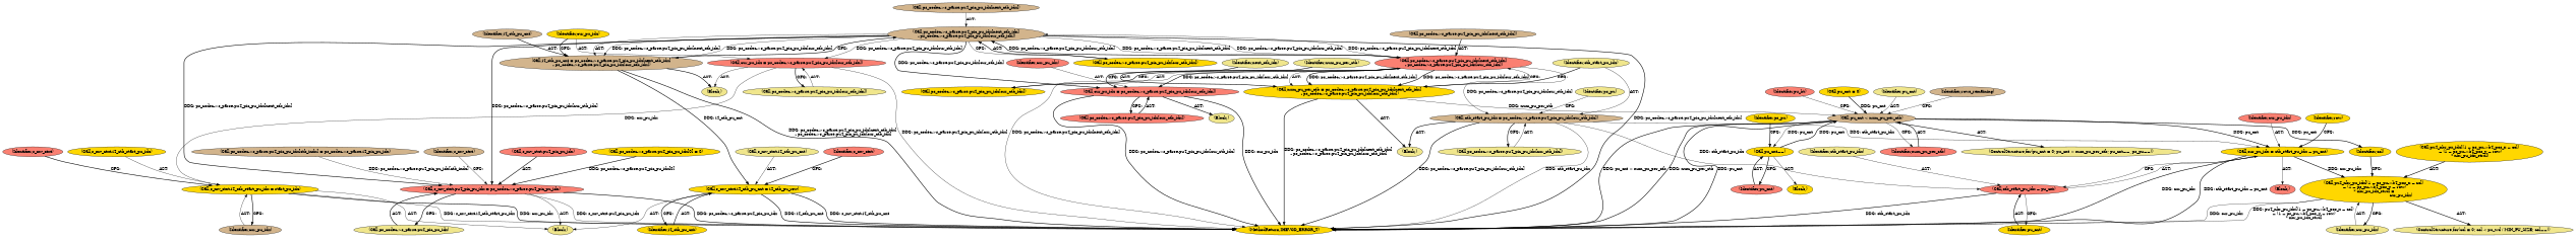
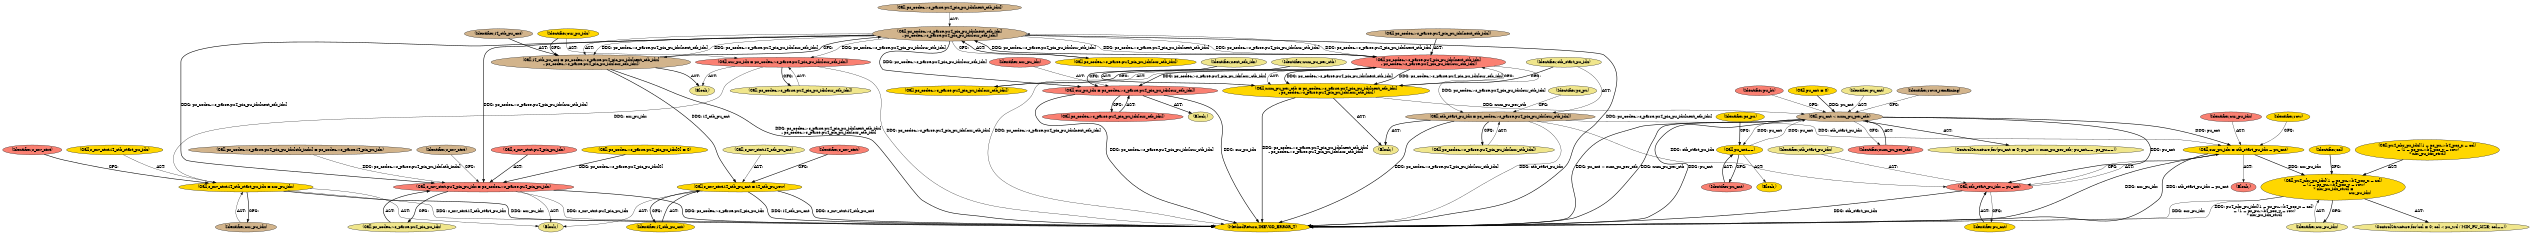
  digraph {
    node [fillcolor=gold style=filled]
    edge [style=bold]
    n1 [fillcolor=tan label="(Call,ps_codec->s_parse.pu4_pic_pu_idx[next_ctb_idx]\n - ps_codec->s_parse.pu4_pic_pu_idx[cur_ctb_idx])"]
    n2 [fillcolor=salmon label="(Call,ps_codec->s_parse.pu4_pic_pu_idx[next_ctb_idx]\n - ps_codec->s_parse.pu4_pic_pu_idx[cur_ctb_idx])"]
    n3 [fillcolor=tan label="(Call,i4_ctb_pu_cnt = ps_codec->s_parse.pu4_pic_pu_idx[next_ctb_idx]\n - ps_codec->s_parse.pu4_pic_pu_idx[cur_ctb_idx])"]
    n4 [fillcolor=salmon label="(Call,cur_pu_idx = ps_codec->s_parse.pu4_pic_pu_idx[cur_ctb_idx])"]
    n5 [fillcolor=salmon label="(Call,s_mv_ctxt.pu4_pic_pu_idx = ps_codec->s_parse.pu4_pic_pu_idx)"]
    n6 [fillcolor=salmon label="(Call,cur_pu_idx = ps_codec->s_parse.pu4_pic_pu_idx[cur_ctb_idx])"]
    n7 [label="(Call,ps_codec->s_parse.pu4_pic_pu_idx[cur_ctb_idx])"]
    n8 [label="(MethodReturn,IHEVCD_ERROR_T)"]
    n9 [label="(Call,num_pu_per_ctb = ps_codec->s_parse.pu4_pic_pu_idx[next_ctb_idx]\n - ps_codec->s_parse.pu4_pic_pu_idx[cur_ctb_idx])"]
    n10 [fillcolor=tan label="(Call,ctb_start_pu_idx = ps_codec->s_parse.pu4_pic_pu_idx[cur_ctb_idx])"]
    n11 [label="(Call,ps_codec->s_parse.pu4_pic_pu_idx[cur_ctb_idx])"]
    n12 [label="(Call,s_mv_ctxt.i4_ctb_pu_cnt = i4_ctb_pu_row)"]
    n13 [fillcolor=khaki label="(Block,)"]
-   n14 [label="(Call,s_mv_ctxt.i4_ctb_start_pu_idx = start_pu_idx)"]
+   n14 [label="(Call,s_mv_ctxt.i4_ctb_start_pu_idx = cur_pu_idx)"]
    n15 [fillcolor=khaki label="(Call,ps_codec->s_parse.pu4_pic_pu_idx[cur_ctb_idx])"]
    n16 [fillcolor=khaki label="(Block,)"]
    n17 [fillcolor=khaki label="(Call,ps_codec->s_parse.pu4_pic_pu_idx)"]
    n18 [fillcolor=salmon label="(Call,ps_codec->s_parse.pu4_pic_pu_idx[cur_ctb_idx])"]
    n19 [fillcolor=khaki label="(Block,)"]
    n20 [fillcolor=tan label="(Call,pu_cnt < num_pu_per_ctb)"]
    n21 [fillcolor=khaki label="(Block,)"]
    n22 [label="(Call,cur_pu_idx = ctb_start_pu_idx + pu_cnt)"]
    n23 [fillcolor=salmon label="(Call,ctb_start_pu_idx + pu_cnt)"]
    n24 [fillcolor=khaki label="(Call,ps_codec->s_parse.pu4_pic_pu_idx[cur_ctb_idx])"]
    n25 [label="(Identifier,i4_ctb_pu_cnt)"]
    n26 [fillcolor=tan label="(Identifier,cur_pu_idx)"]
    n27 [label="(Call,pu_cnt++)"]
    n28 [fillcolor=khaki label="(ControlStructure,for(pu_cnt = 0; pu_cnt < num_pu_per_ctb; pu_cnt++, ps_pu++))"]
    n29 [fillcolor=salmon label="(Identifier,num_pu_per_ctb)"]
    n30 [label="(Block,)"]
    n31 [fillcolor=salmon label="(Identifier,pu_cnt)"]
    n32 [label="(Call,pu4_nbr_pu_idx[(1 + ps_pu->b4_pos_x + col)\n + (1 + ps_pu->b4_pos_y + row)\n * nbr_pu_idx_strd] =\n                                            cur_pu_idx)"]
    n33 [fillcolor=salmon label="(Block,)"]
    n34 [label="(Identifier,pu_cnt)"]
    n35 [fillcolor=khaki label="(Identifier,cur_pu_idx)"]
    n36 [fillcolor=khaki label="(ControlStructure,for(col = 0; col < pu_wd / MIN_PU_SIZE; col++))"]
    n37 [fillcolor=tan label="(Identifier,i4_ctb_pu_cnt)"]
    n38 [fillcolor=tan label="(Call,ps_codec->s_parse.pu4_pic_pu_idx[next_ctb_idx])"]
    n39 [fillcolor=tan label="(Identifier,rows_remaining)"]
    n40 [label="(Identifier,row)"]
    n41 [fillcolor=salmon label="(Identifier,s_mv_ctxt)"]
    n42 [label="(Identifier,col)"]
    n43 [fillcolor=salmon label="(Call,s_mv_ctxt.pu4_pic_pu_idx)"]
    n44 [fillcolor=salmon label="(Identifier,cur_pu_idx)"]
    n45 [fillcolor=khaki label="(Identifier,ps_pu)"]
    n46 [fillcolor=salmon label="(Identifier,pu_ht)"]
    n47 [fillcolor=khaki label="(Identifier,ctb_start_pu_idx)"]
    n48 [label="(Call,pu_cnt = 0)"]
    n49 [label="(Call,pu4_nbr_pu_idx[(1 + ps_pu->b4_pos_x + col)\n + (1 + ps_pu->b4_pos_y + row)\n * nbr_pu_idx_strd])"]
    n50 [label="(Call,s_mv_ctxt.i4_ctb_start_pu_idx)"]
    n51 [label="(Identifier,ps_pu)"]
    n52 [fillcolor=khaki label="(Identifier,num_pu_per_ctb)"]
    n53 [label="(Identifier,cur_pu_idx)"]
    n54 [fillcolor=khaki label="(Identifier,ctb_start_pu_idx)"]
    n55 [fillcolor=salmon label="(Identifier,s_mv_ctxt)"]
    n56 [fillcolor=tan label="(Call,ps_codec->s_parse.pu4_pic_pu_idx[next_ctb_idx])"]
    n57 [label="(Call,ps_codec->s_parse.pu4_pic_pu_idx[0] = 0)"]
    n58 [fillcolor=khaki label="(Call,s_mv_ctxt.i4_ctb_pu_cnt)"]
    n59 [fillcolor=salmon label="(Identifier,cur_pu_idx)"]
    n60 [fillcolor=tan label="(Call,ps_codec->s_parse.pu4_pic_pu_idx[ctb_indx] = ps_codec->s_parse.i4_pic_pu_idx)"]
    n61 [fillcolor=khaki label="(Identifier,pu_cnt)"]
    n62 [fillcolor=khaki label="(Identifier,next_ctb_idx)"]
    n63 [fillcolor=tan label="(Identifier,s_mv_ctxt)"]
    n1 -> n2 [label="DDG: ps_codec->s_parse.pu4_pic_pu_idx[next_ctb_idx]" style=solid]
    n1 -> n2 [label="DDG: ps_codec->s_parse.pu4_pic_pu_idx[cur_ctb_idx]" style=solid]
    n1 -> n3 [label="AST: " style=solid]
    n1 -> n3 [label="DDG: ps_codec->s_parse.pu4_pic_pu_idx[next_ctb_idx]" style=solid]
    n1 -> n3 [label="DDG: ps_codec->s_parse.pu4_pic_pu_idx[cur_ctb_idx]" style=solid]
    n1 -> n4 [label="DDG: ps_codec->s_parse.pu4_pic_pu_idx[cur_ctb_idx]" style=solid]
    n1 -> n5 [label="DDG: ps_codec->s_parse.pu4_pic_pu_idx[next_ctb_idx]"]
    n1 -> n5 [label="DDG: ps_codec->s_parse.pu4_pic_pu_idx[cur_ctb_idx]"]
    n1 -> n6 [label="DDG: ps_codec->s_parse.pu4_pic_pu_idx[cur_ctb_idx]"]
    n1 -> n7 [label="CFG: " style=solid]
    n1 -> n8 [label="DDG: ps_codec->s_parse.pu4_pic_pu_idx[next_ctb_idx]"]
    n2 -> n1 [label="DDG: ps_codec->s_parse.pu4_pic_pu_idx[next_ctb_idx]" style=solid]
    n2 -> n1 [label="DDG: ps_codec->s_parse.pu4_pic_pu_idx[cur_ctb_idx]"]
    n2 -> n6 [label="DDG: ps_codec->s_parse.pu4_pic_pu_idx[cur_ctb_idx]"]
    n2 -> n8 [label="DDG: ps_codec->s_parse.pu4_pic_pu_idx[next_ctb_idx]" style=solid]
    n2 -> n9 [label="AST: " style=solid]
    n2 -> n9 [label="DDG: ps_codec->s_parse.pu4_pic_pu_idx[next_ctb_idx]"]
    n2 -> n9 [label="DDG: ps_codec->s_parse.pu4_pic_pu_idx[cur_ctb_idx]"]
    n2 -> n10 [label="DDG: ps_codec->s_parse.pu4_pic_pu_idx[cur_ctb_idx]" style=solid]
    n2 -> n11 [label="CFG: "]
    n3 -> n1 [label="CFG: "]
    n3 -> n8 [label="DDG: ps_codec->s_parse.pu4_pic_pu_idx[next_ctb_idx]\n - ps_codec->s_parse.pu4_pic_pu_idx[cur_ctb_idx]"]
    n3 -> n12 [label="DDG: i4_ctb_pu_cnt"]
    n3 -> n13 [label="AST: "]
    n4 -> n8 [label="DDG: ps_codec->s_parse.pu4_pic_pu_idx[cur_ctb_idx]" style=solid]
    n4 -> n13 [label="AST: " style=solid]
    n4 -> n14 [label="DDG: cur_pu_idx" style=solid]
    n4 -> n15 [label="CFG: "]
    n5 -> n8 [label="DDG: ps_codec->s_parse.pu4_pic_pu_idx"]
    n5 -> n8 [label="DDG: s_mv_ctxt.pu4_pic_pu_idx" style=solid]
    n5 -> n16 [label="AST: " style=solid]
    n5 -> n17 [label="CFG: "]
    n6 -> n8 [label="DDG: ps_codec->s_parse.pu4_pic_pu_idx[cur_ctb_idx]"]
    n6 -> n8 [label="DDG: cur_pu_idx"]
    n6 -> n18 [label="CFG: "]
    n6 -> n19 [label="AST: "]
    n7 -> n1 [label="AST: "]
    n9 -> n2 [label="CFG: " style=solid]
    n9 -> n8 [label="DDG: ps_codec->s_parse.pu4_pic_pu_idx[next_ctb_idx]\n - ps_codec->s_parse.pu4_pic_pu_idx[cur_ctb_idx]"]
    n9 -> n20 [label="DDG: num_pu_per_ctb" style=solid]
    n9 -> n21 [label="AST: "]
    n10 -> n8 [label="DDG: ctb_start_pu_idx" style=solid]
    n10 -> n8 [label="DDG: ps_codec->s_parse.pu4_pic_pu_idx[cur_ctb_idx]"]
    n10 -> n21 [label="AST: "]
    n10 -> n22 [label="DDG: ctb_start_pu_idx" style=solid]
    n10 -> n23 [label="DDG: ctb_start_pu_idx" style=solid]
    n10 -> n24 [label="CFG: "]
    n11 -> n2 [label="AST: " style=solid]
    n12 -> n8 [label="DDG: i4_ctb_pu_cnt"]
    n12 -> n8 [label="DDG: s_mv_ctxt.i4_ctb_pu_cnt"]
    n12 -> n16 [label="AST: " style=solid]
    n12 -> n25 [label="CFG: "]
    n14 -> n8 [label="DDG: s_mv_ctxt.i4_ctb_start_pu_idx" style=solid]
    n14 -> n8 [label="DDG: cur_pu_idx"]
    n14 -> n16 [label="AST: " style=solid]
    n14 -> n26 [label="CFG: "]
    n15 -> n4 [label="AST: " style=solid]
    n17 -> n5 [label="AST: "]
    n18 -> n6 [label="AST: "]
    n20 -> n8 [label="DDG: pu_cnt"]
    n20 -> n8 [label="DDG: pu_cnt < num_pu_per_ctb"]
    n20 -> n8 [label="DDG: num_pu_per_ctb"]
    n20 -> n22 [label="DDG: pu_cnt"]
-   n20 -> n42 [label="DDG: pu_cnt"]
+   n20 -> n23 [label="DDG: pu_cnt"]
    n20 -> n27 [label="DDG: pu_cnt" style=solid]
    n20 -> n28 [label="AST: "]
    n20 -> n29 [label="CFG: " style=solid]
    n22 -> n8 [label="DDG: cur_pu_idx"]
    n22 -> n8 [label="DDG: ctb_start_pu_idx + pu_cnt"]
    n22 -> n23 [label="CFG: " style=solid]
    n22 -> n32 [label="DDG: cur_pu_idx"]
    n22 -> n33 [label="AST: " style=solid]
    n23 -> n8 [label="DDG: ctb_start_pu_idx"]
    n23 -> n22 [label="AST: " style=solid]
    n23 -> n34 [label="CFG: " style=solid]
    n24 -> n10 [label="AST: " style=solid]
    n25 -> n12 [label="AST: "]
    n26 -> n14 [label="AST: " style=solid]
-   n27 -> n20 [label="DDG: pu_cnt"]
+   n27 -> n20 [label="DDG: pu_cnt" style=solid]
    n27 -> n30 [label="AST: " style=solid]
    n27 -> n31 [label="CFG: "]
    n29 -> n20 [label="AST: "]
    n31 -> n27 [label="AST: "]
    n32 -> n8 [label="DDG: pu4_nbr_pu_idx[(1 + ps_pu->b4_pos_x + col)\n + (1 + ps_pu->b4_pos_y + row)\n * nbr_pu_idx_strd]" style=solid]
    n32 -> n8 [label="DDG: cur_pu_idx" style=solid]
    n32 -> n35 [label="CFG: "]
    n32 -> n36 [label="AST: "]
    n34 -> n23 [label="AST: "]
    n35 -> n32 [label="AST: " style=solid]
    n37 -> n3 [label="AST: "]
    n38 -> n2 [label="AST: "]
    n39 -> n20 [label="CFG: " style=solid]
-   n40 -> n22 [label="CFG: "]
+   n40 -> n22 [label="CFG: " style=solid]
    n41 -> n14 [label="CFG: "]
    n42 -> n32 [label="CFG: "]
    n43 -> n5 [label="AST: "]
    n44 -> n22 [label="AST: " style=solid]
    n45 -> n10 [label="CFG: " style=solid]
    n46 -> n20 [label="CFG: " style=solid]
    n47 -> n9 [label="CFG: "]
    n47 -> n10 [label="AST: " style=solid]
    n48 -> n20 [label="DDG: pu_cnt"]
    n49 -> n32 [label="AST: "]
    n50 -> n14 [label="AST: " style=solid]
    n51 -> n27 [label="CFG: "]
    n52 -> n9 [label="AST: "]
    n53 -> n3 [label="CFG: "]
    n53 -> n4 [label="AST: " style=solid]
    n54 -> n23 [label="AST: " style=solid]
    n55 -> n12 [label="CFG: "]
    n56 -> n1 [label="AST: " style=solid]
    n57 -> n5 [label="DDG: ps_codec->s_parse.pu4_pic_pu_idx[0]"]
    n58 -> n12 [label="AST: " style=solid]
    n59 -> n6 [label="AST: " style=solid]
    n60 -> n5 [label="DDG: ps_codec->s_parse.pu4_pic_pu_idx[ctb_indx]" style=solid]
    n61 -> n20 [label="AST: " style=solid]
    n62 -> n6 [label="CFG: "]
    n63 -> n5 [label="CFG: " style=solid]
  }
